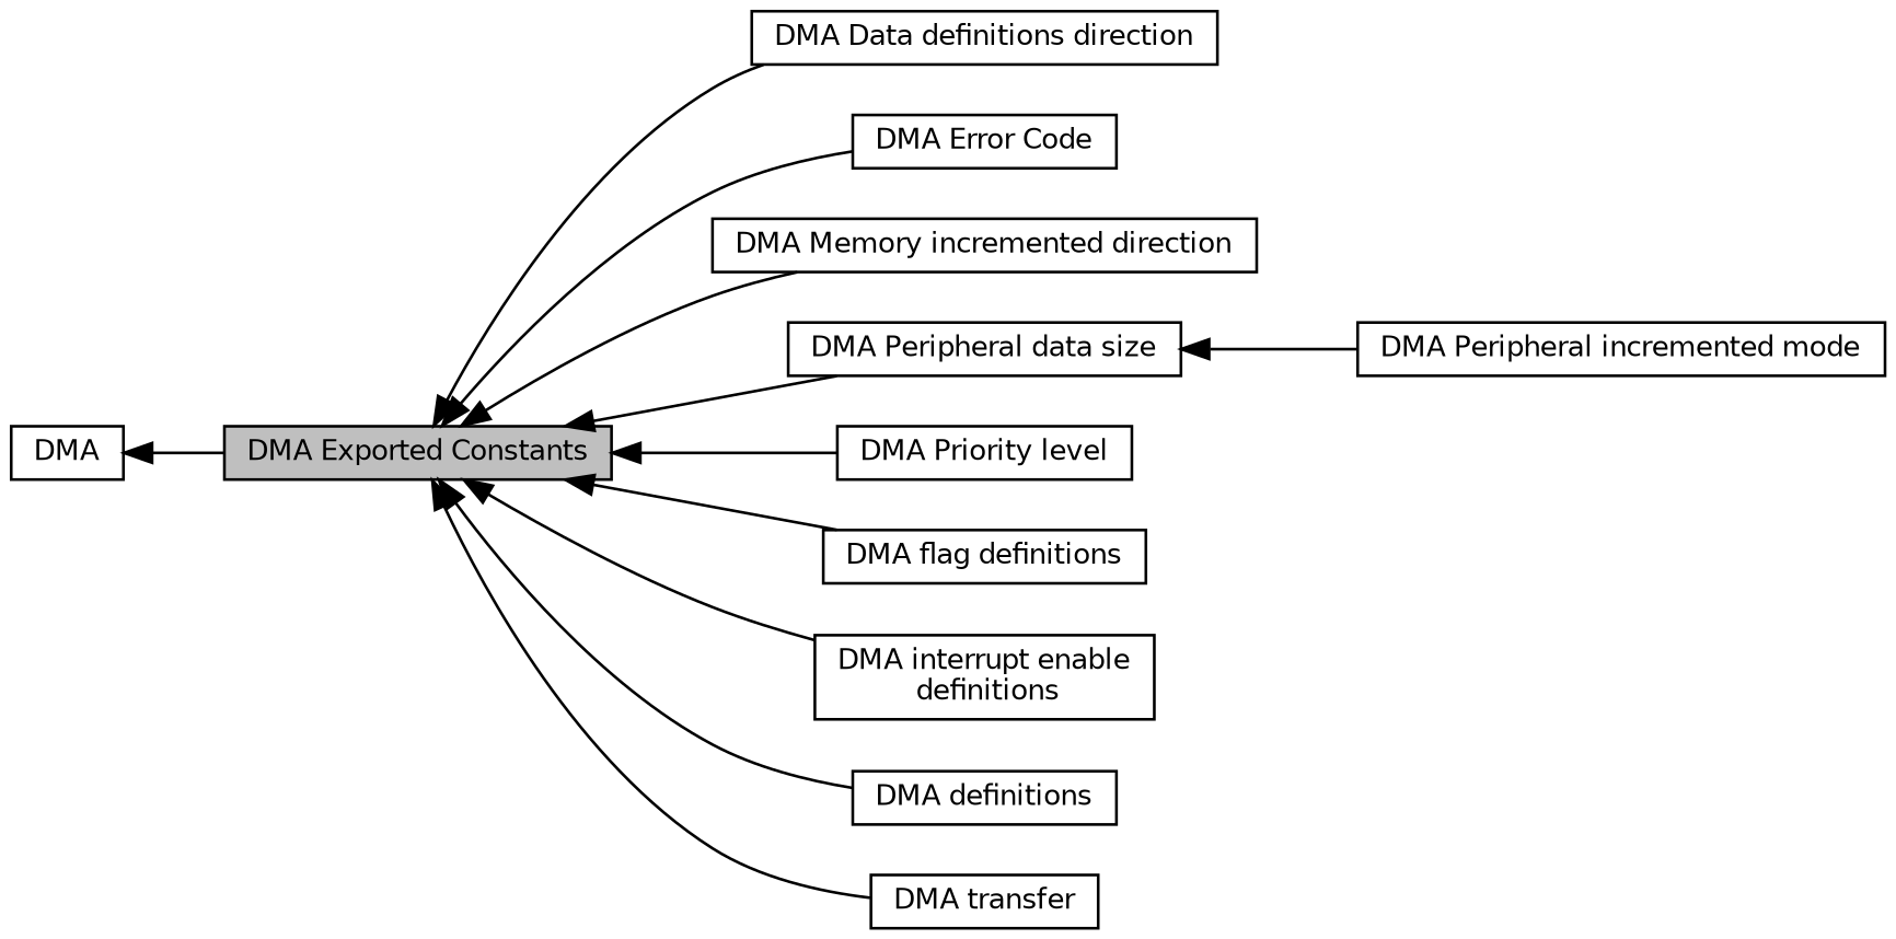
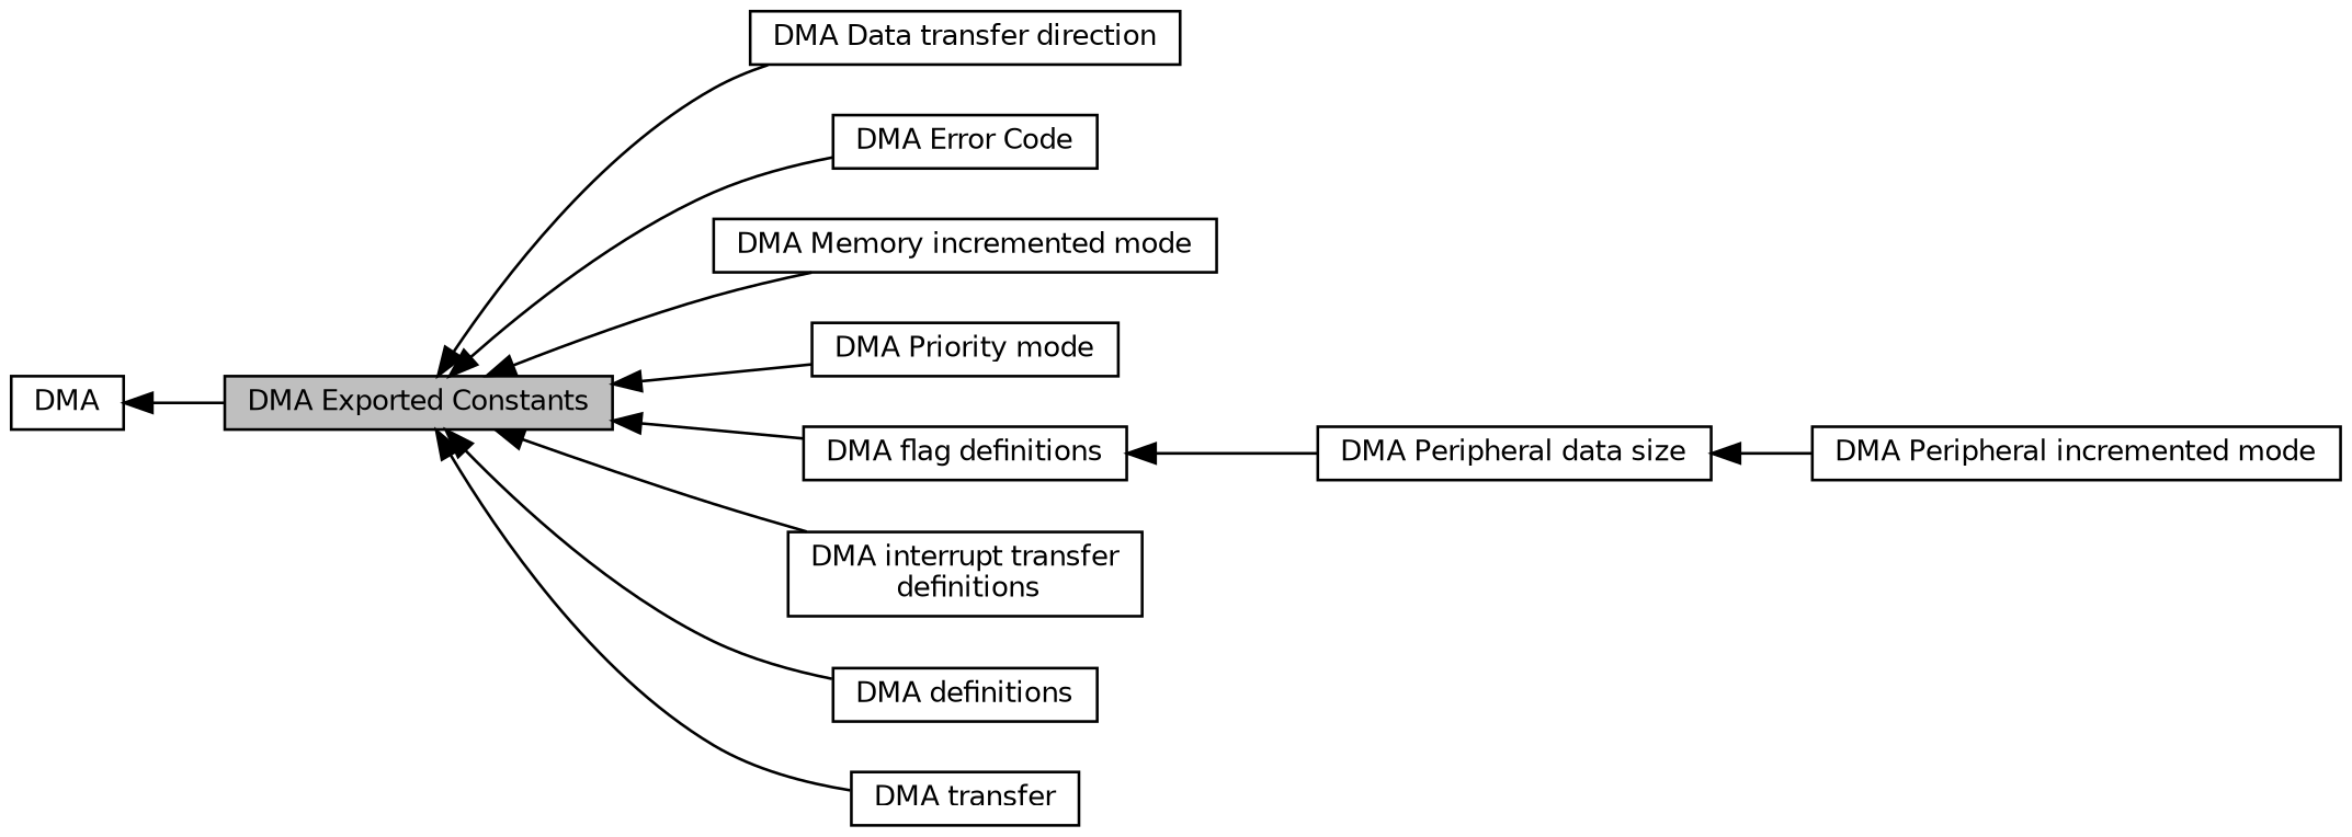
  digraph {
    rankdir=LR
    node [color=black fillcolor=white fontname=Helvetica fontsize=10 shape=box style=filled]
    edge [dir=back fontname=Helvetica fontsize=10 labelfontname=Helvetica labelfontsize=10 shape=plaintext style=solid]
    n1 [height=0.2 label=DMA width=0.4]
    n2 [fillcolor=grey75 fontcolor=black height=0.2 label="DMA Exported Constants" width=0.4]
-   n3 [height=0.2 label="DMA Data definitions direction" width=0.4]
+   n3 [height=0.2 label="DMA Data transfer direction" width=0.4]
    n4 [height=0.2 label="DMA Error Code" width=0.4]
-   n5 [height=0.2 label="DMA Memory incremented direction" width=0.4]
+   n5 [height=0.2 label="DMA Memory incremented mode" width=0.4]
    n6 [height=0.2 label="DMA Peripheral data size" width=0.4]
-   n7 [height=0.2 label="DMA Priority level" width=0.4]
+   n7 [height=0.2 label="DMA Priority mode" width=0.4]
    n8 [height=0.2 label="DMA flag definitions" width=0.4]
-   n9 [height=0.2 label="DMA interrupt enable\l definitions" width=0.4]
+   n9 [height=0.2 label="DMA interrupt transfer\l definitions" width=0.4]
    n10 [height=0.2 label="DMA definitions" width=0.4]
    n11 [height=0.2 label="DMA transfer" width=0.4]
    n12 [height=0.2 label="DMA Peripheral incremented mode" width=0.4]
    n1 -> n2
    n2 -> n3
    n2 -> n4
    n2 -> n5
-   n2 -> n6
+   n8 -> n6
    n2 -> n7
    n2 -> n8
    n2 -> n9
    n2 -> n10
    n2 -> n11
    n6 -> n12
  }
